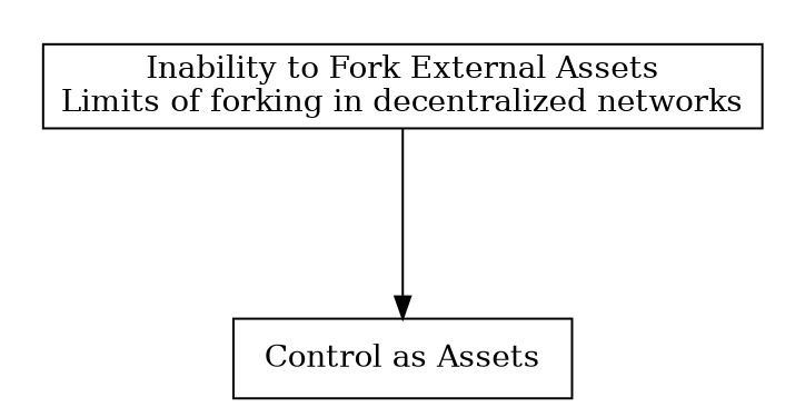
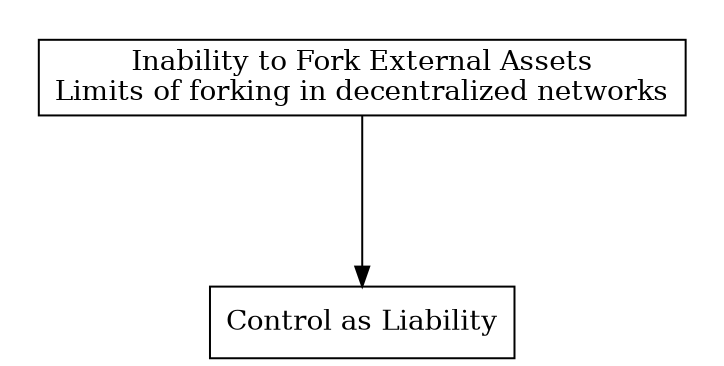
  digraph {
    nodesep=0.6
    rankdir=TB
    ranksep=1.2
    node [shape=box]
    n1 [label="Inability to Fork External Assets\nLimits of forking in decentralized networks"]
-   "Control as Liability" [label="Control as Assets"]
+   "Control as Liability"
    subgraph cluster_1 {
      rank=max
      style=invis
      n1
    }
    n1 -> "Control as Liability"
  }
